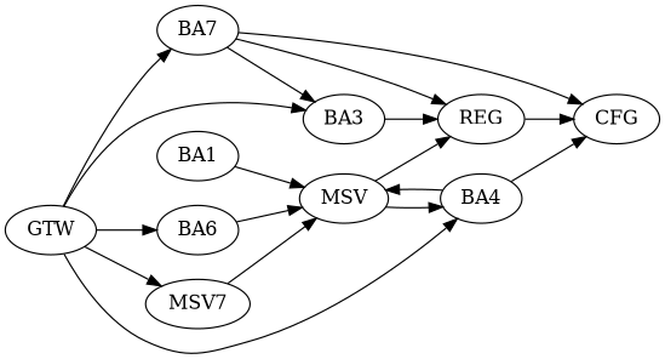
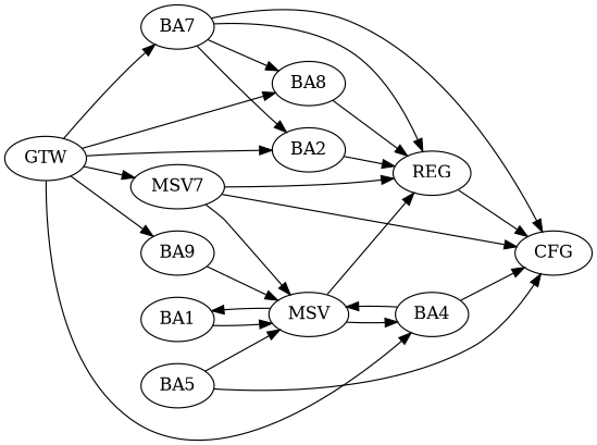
  strict digraph {
    rankdir=LR
    n1 [label=BA1]
    n2 [label=MSV]
    n3 [label=REG]
    n4 [label=BA4]
-   n5 [label=BA3]
+   n5 [label=BA2]
    n6 [label=CFG]
-   n8 [label=BA6]
+   n7 [label=BA5]
+   n8 [label=BA9]
    n9 [label=BA7]
+   n10 [label=BA8]
    n11 [label=GTW]
    n12 [label=MSV7]
    n1 -> n2
+   n2 -> n1
    n2 -> n3
    n2 -> n4
    n3 -> n6
    n4 -> n2
    n4 -> n6
    n5 -> n3
+   n7 -> n2
+   n7 -> n6
    n8 -> n2
    n9 -> n3
    n9 -> n5
    n9 -> n6
+   n9 -> n10
+   n10 -> n3
    n11 -> n4
    n11 -> n5
    n11 -> n8
    n11 -> n9
+   n11 -> n10
    n11 -> n12
    n12 -> n2
+   n12 -> n3
+   n12 -> n6
  }
